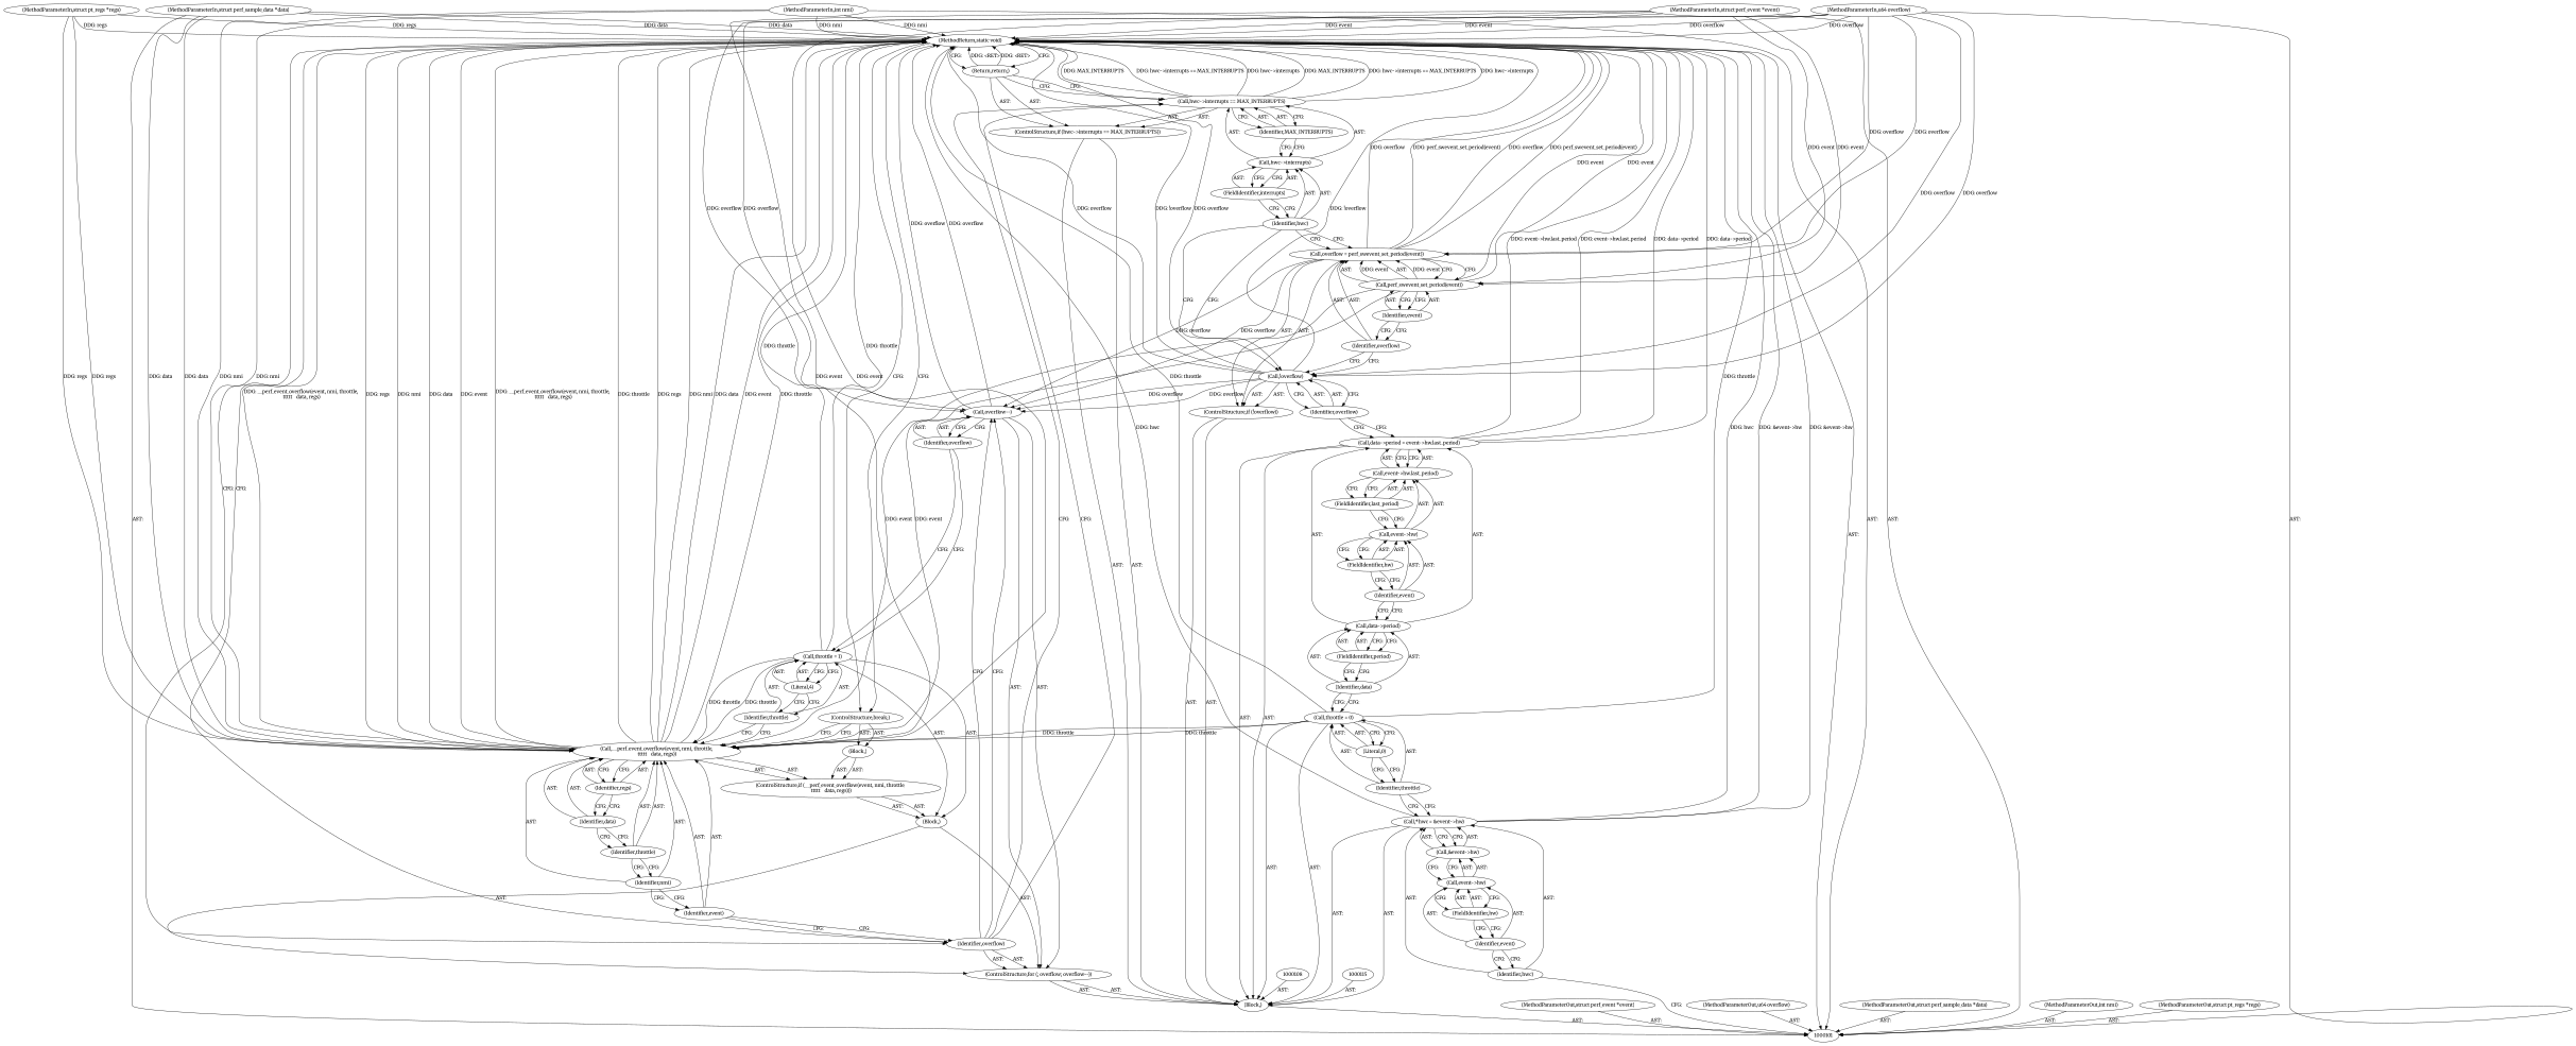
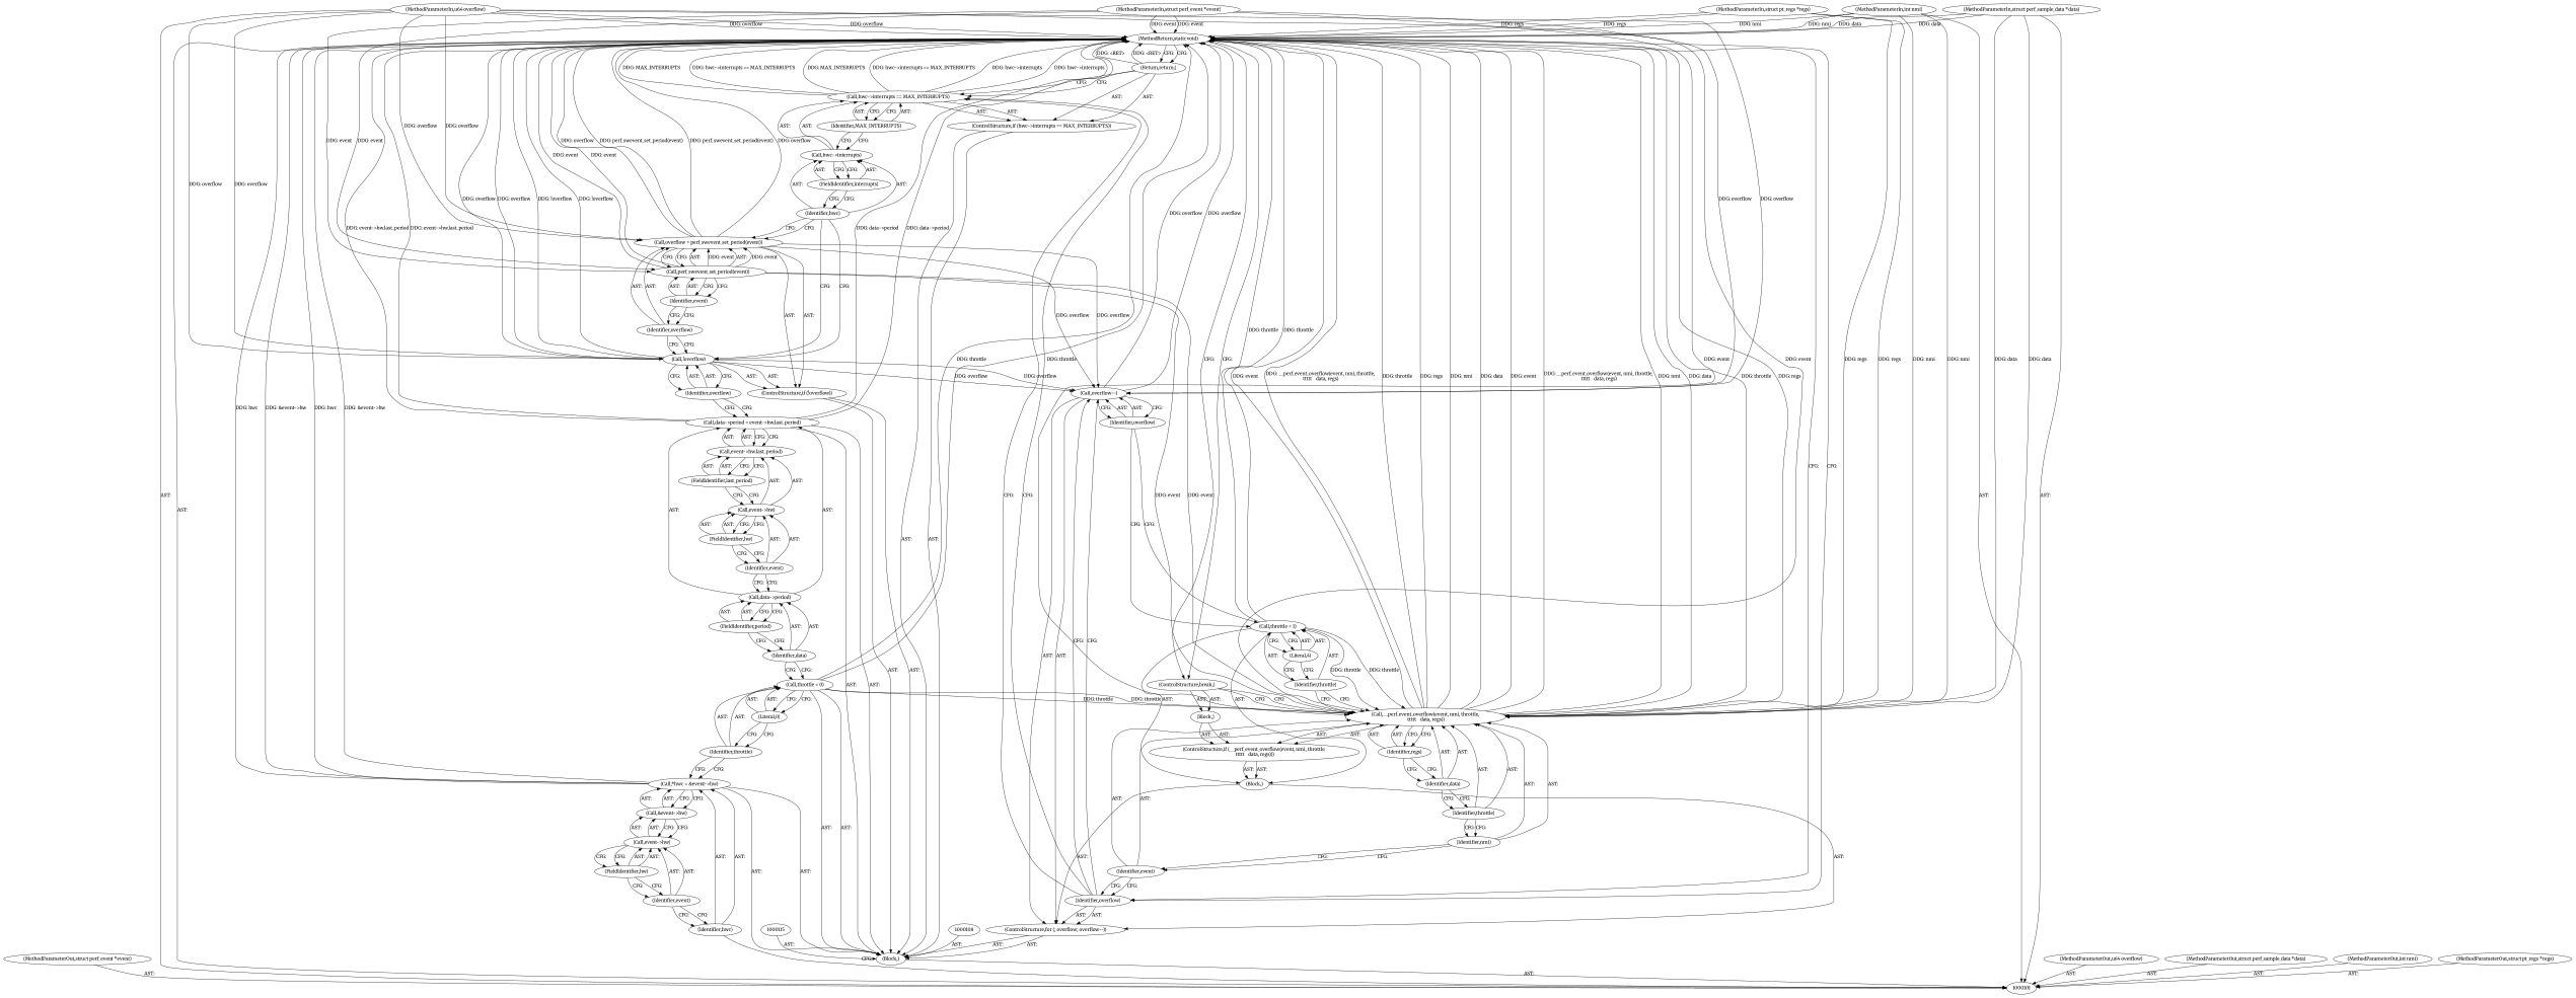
  digraph {
    fontname=Merriweather
    node [fontname=Merriweather]
    edge [fontname=Merriweather]
    n1 [label="(MethodReturn,static void)"]
    n2 [label="(Return,return;)"]
    n3 [label="(Identifier,overflow)"]
    n4 [label="(ControlStructure,break;)"]
    1000101
    n6 [label="(ControlStructure,if (hwc->interrupts == MAX_INTERRUPTS))"]
    n7 [label="(Call,hwc->interrupts == MAX_INTERRUPTS)"]
    n8 [label="(Call,overflow--)"]
    n9 [label="(ControlStructure,for (; overflow; overflow--))"]
    n10 [label="(Call,__perf_event_overflow(event, nmi, throttle,\n \t\t\t\t\t    data, regs))"]
    n11 [label="(Block,)"]
    n12 [label="(MethodParameterIn,struct perf_event *event)"]
    n13 [label="(Call,perf_swevent_set_period(event))"]
    n14 [label="(Call,overflow = perf_swevent_set_period(event))"]
    n15 [label="(Identifier,event)"]
    n16 [label="(ControlStructure,if (__perf_event_overflow(event, nmi, throttle,\n \t\t\t\t\t    data, regs)))"]
    n17 [label="(Identifier,regs)"]
    n18 [label="(MethodParameterOut,struct perf_event *event)"]
    n19 [label="(MethodParameterIn,u64 overflow)"]
    n20 [label="(Call,!overflow)"]
    n21 [label="(ControlStructure,if (!overflow))"]
    n22 [label="(Identifier,overflow)"]
    n23 [label="(Identifier,overflow)"]
    n24 [label="(MethodParameterOut,u64 overflow)"]
    n25 [label="(Identifier,overflow)"]
    n26 [label="(Block,)"]
    n27 [label="(FieldIdentifier,interrupts)"]
    n28 [label="(Call,hwc->interrupts)"]
    n29 [label="(Identifier,hwc)"]
    n30 [label="(Identifier,MAX_INTERRUPTS)"]
    n31 [label="(Call,throttle = 1)"]
    n32 [label="(Block,)"]
    n33 [label="(Literal,4)"]
    n34 [label="(Identifier,event)"]
    n35 [label="(Identifier,nmi)"]
    n36 [label="(Identifier,throttle)"]
    n37 [label="(Identifier,data)"]
    n38 [label="(MethodParameterIn,struct perf_sample_data *data)"]
    n39 [label="(MethodParameterOut,struct perf_sample_data *data)"]
    n40 [label="(MethodParameterIn,int nmi)"]
    n41 [label="(MethodParameterOut,int nmi)"]
    n42 [label="(Identifier,throttle)"]
    n43 [label="(MethodParameterIn,struct pt_regs *regs)"]
    n44 [label="(MethodParameterOut,struct pt_regs *regs)"]
    n45 [label="(Call,*hwc = &event->hw)"]
    n46 [label="(Call,&event->hw)"]
    n47 [label="(Call,event->hw)"]
    n48 [label="(Identifier,hwc)"]
    n49 [label="(FieldIdentifier,hw)"]
    n50 [label="(Identifier,event)"]
    n51 [label="(Literal,0)"]
    n52 [label="(Call,throttle = 0)"]
    n53 [label="(Identifier,throttle)"]
    n54 [label="(Call,data->period = event->hw.last_period)"]
    n55 [label="(Call,event->hw.last_period)"]
    n56 [label="(FieldIdentifier,last_period)"]
    n57 [label="(Call,data->period)"]
    n58 [label="(FieldIdentifier,period)"]
    n59 [label="(Identifier,data)"]
    n60 [label="(Call,event->hw)"]
    n61 [label="(FieldIdentifier,hw)"]
    n62 [label="(Identifier,event)"]
    1000108
    1000115
    n1 -> n2 [label="CFG: "]
    n1 -> n2 [label="CFG: "]
    n1 -> n3 [label="CFG: "]
    n1 -> n3 [label="CFG: "]
    n1 -> n4 [label="CFG: "]
    n1 -> n4 [label="CFG: "]
    n1 -> 1000101 [label="AST: "]
    n2 -> n1 [label="DDG: <RET>"]
    n2 -> n1 [label="DDG: <RET>"]
    n2 -> n6 [label="AST: "]
    n2 -> n6 [label="AST: "]
    n2 -> n7 [label="CFG: "]
    n2 -> n7 [label="CFG: "]
    n3 -> n7 [label="CFG: "]
    n3 -> n7 [label="CFG: "]
    n3 -> n8 [label="CFG: "]
    n3 -> n8 [label="CFG: "]
    n3 -> n9 [label="AST: "]
    n3 -> n9 [label="AST: "]
    n4 -> n10 [label="CFG: "]
    n4 -> n10 [label="CFG: "]
    n4 -> n11 [label="AST: "]
    n4 -> n11 [label="AST: "]
    n6 -> n26 [label="AST: "]
    n6 -> n26 [label="AST: "]
    n7 -> n1 [label="DDG: MAX_INTERRUPTS"]
    n7 -> n1 [label="DDG: hwc->interrupts == MAX_INTERRUPTS"]
    n7 -> n1 [label="DDG: hwc->interrupts"]
    n7 -> n1 [label="DDG: MAX_INTERRUPTS"]
    n7 -> n1 [label="DDG: hwc->interrupts == MAX_INTERRUPTS"]
    n7 -> n1 [label="DDG: hwc->interrupts"]
    n7 -> n6 [label="AST: "]
    n7 -> n6 [label="AST: "]
    n7 -> n30 [label="CFG: "]
    n7 -> n30 [label="CFG: "]
    n8 -> n1 [label="DDG: overflow"]
    n8 -> n1 [label="DDG: overflow"]
    n8 -> n9 [label="AST: "]
    n8 -> n9 [label="AST: "]
    n8 -> n22 [label="CFG: "]
    n8 -> n22 [label="CFG: "]
    n9 -> n26 [label="AST: "]
    n9 -> n26 [label="AST: "]
    n10 -> n1 [label="DDG: throttle"]
    n10 -> n1 [label="DDG: regs"]
    n10 -> n1 [label="DDG: nmi"]
    n10 -> n1 [label="DDG: data"]
    n10 -> n1 [label="DDG: event"]
    n10 -> n1 [label="DDG: __perf_event_overflow(event, nmi, throttle,\n \t\t\t\t\t    data, regs)"]
    n10 -> n1 [label="DDG: throttle"]
    n10 -> n1 [label="DDG: regs"]
    n10 -> n1 [label="DDG: nmi"]
    n10 -> n1 [label="DDG: data"]
    n10 -> n1 [label="DDG: event"]
    n10 -> n1 [label="DDG: __perf_event_overflow(event, nmi, throttle,\n \t\t\t\t\t    data, regs)"]
    n10 -> n16 [label="AST: "]
    n10 -> n16 [label="AST: "]
    n10 -> n17 [label="CFG: "]
    n10 -> n17 [label="CFG: "]
    n11 -> n16 [label="AST: "]
    n11 -> n16 [label="AST: "]
    n12 -> n1 [label="DDG: event"]
    n12 -> n1 [label="DDG: event"]
-   n12 -> 1000101 [label="AST: "]
    n12 -> n10 [label="DDG: event"]
    n12 -> n10 [label="DDG: event"]
    n12 -> n13 [label="DDG: event"]
    n12 -> n13 [label="DDG: event"]
    n13 -> n1 [label="DDG: event"]
    n13 -> n1 [label="DDG: event"]
    n13 -> n10 [label="DDG: event"]
    n13 -> n10 [label="DDG: event"]
    n13 -> n14 [label="AST: "]
    n13 -> n14 [label="DDG: event"]
    n13 -> n14 [label="AST: "]
    n13 -> n14 [label="DDG: event"]
    n13 -> n15 [label="CFG: "]
    n13 -> n15 [label="CFG: "]
    n14 -> n1 [label="DDG: overflow"]
    n14 -> n1 [label="DDG: perf_swevent_set_period(event)"]
    n14 -> n1 [label="DDG: overflow"]
    n14 -> n1 [label="DDG: perf_swevent_set_period(event)"]
    n14 -> n8 [label="DDG: overflow"]
    n14 -> n8 [label="DDG: overflow"]
    n14 -> n13 [label="CFG: "]
    n14 -> n13 [label="CFG: "]
    n14 -> n21 [label="AST: "]
    n14 -> n21 [label="AST: "]
    n15 -> n13 [label="AST: "]
    n15 -> n13 [label="AST: "]
    n15 -> n25 [label="CFG: "]
    n15 -> n25 [label="CFG: "]
    n16 -> n32 [label="AST: "]
    n16 -> n32 [label="AST: "]
    n17 -> n10 [label="AST: "]
    n17 -> n10 [label="AST: "]
    n17 -> n37 [label="CFG: "]
    n17 -> n37 [label="CFG: "]
    n18 -> 1000101 [label="AST: "]
    n19 -> n1 [label="DDG: overflow"]
    n19 -> n1 [label="DDG: overflow"]
    n19 -> 1000101 [label="AST: "]
    n19 -> n8 [label="DDG: overflow"]
    n19 -> n8 [label="DDG: overflow"]
    n19 -> n14 [label="DDG: overflow"]
    n19 -> n14 [label="DDG: overflow"]
    n19 -> n20 [label="DDG: overflow"]
    n19 -> n20 [label="DDG: overflow"]
    n20 -> n1 [label="DDG: overflow"]
    n20 -> n1 [label="DDG: !overflow"]
    n20 -> n1 [label="DDG: overflow"]
    n20 -> n1 [label="DDG: !overflow"]
    n20 -> n8 [label="DDG: overflow"]
    n20 -> n8 [label="DDG: overflow"]
    n20 -> n21 [label="AST: "]
    n20 -> n21 [label="AST: "]
    n20 -> n23 [label="CFG: "]
    n20 -> n23 [label="CFG: "]
    n21 -> n26 [label="AST: "]
    n21 -> n26 [label="AST: "]
    n22 -> n8 [label="AST: "]
    n22 -> n8 [label="AST: "]
    n22 -> n31 [label="CFG: "]
    n22 -> n31 [label="CFG: "]
    n23 -> n20 [label="AST: "]
    n23 -> n20 [label="AST: "]
    n23 -> n54 [label="CFG: "]
    n23 -> n54 [label="CFG: "]
    n24 -> 1000101 [label="AST: "]
    n25 -> n14 [label="AST: "]
    n25 -> n14 [label="AST: "]
    n25 -> n20 [label="CFG: "]
    n25 -> n20 [label="CFG: "]
    n26 -> 1000101 [label="AST: "]
    n27 -> n28 [label="AST: "]
    n27 -> n28 [label="AST: "]
    n27 -> n29 [label="CFG: "]
    n27 -> n29 [label="CFG: "]
    n28 -> n7 [label="AST: "]
    n28 -> n7 [label="AST: "]
    n28 -> n27 [label="CFG: "]
    n28 -> n27 [label="CFG: "]
    n29 -> n14 [label="CFG: "]
    n29 -> n14 [label="CFG: "]
    n29 -> n20 [label="CFG: "]
    n29 -> n20 [label="CFG: "]
    n29 -> n28 [label="AST: "]
    n29 -> n28 [label="AST: "]
    n30 -> n7 [label="AST: "]
    n30 -> n7 [label="AST: "]
    n30 -> n28 [label="CFG: "]
    n30 -> n28 [label="CFG: "]
    n31 -> n1 [label="DDG: throttle"]
    n31 -> n1 [label="DDG: throttle"]
    n31 -> n10 [label="DDG: throttle"]
    n31 -> n10 [label="DDG: throttle"]
    n31 -> n32 [label="AST: "]
    n31 -> n32 [label="AST: "]
    n31 -> n33 [label="CFG: "]
    n31 -> n33 [label="CFG: "]
    n32 -> n9 [label="AST: "]
    n32 -> n9 [label="AST: "]
    n33 -> n31 [label="AST: "]
    n33 -> n31 [label="AST: "]
    n33 -> n42 [label="CFG: "]
    n33 -> n42 [label="CFG: "]
    n34 -> n3 [label="CFG: "]
    n34 -> n3 [label="CFG: "]
    n34 -> n10 [label="AST: "]
    n34 -> n10 [label="AST: "]
    n35 -> n10 [label="AST: "]
    n35 -> n10 [label="AST: "]
    n35 -> n34 [label="CFG: "]
    n35 -> n34 [label="CFG: "]
    n36 -> n10 [label="AST: "]
    n36 -> n10 [label="AST: "]
    n36 -> n35 [label="CFG: "]
    n36 -> n35 [label="CFG: "]
    n37 -> n10 [label="AST: "]
    n37 -> n10 [label="AST: "]
    n37 -> n36 [label="CFG: "]
    n37 -> n36 [label="CFG: "]
    n38 -> n1 [label="DDG: data"]
    n38 -> n1 [label="DDG: data"]
    n38 -> 1000101 [label="AST: "]
    n38 -> n10 [label="DDG: data"]
    n38 -> n10 [label="DDG: data"]
    n39 -> 1000101 [label="AST: "]
    n40 -> n1 [label="DDG: nmi"]
    n40 -> n1 [label="DDG: nmi"]
    n40 -> 1000101 [label="AST: "]
    n40 -> n10 [label="DDG: nmi"]
    n40 -> n10 [label="DDG: nmi"]
    n41 -> 1000101 [label="AST: "]
    n42 -> n10 [label="CFG: "]
    n42 -> n10 [label="CFG: "]
    n42 -> n31 [label="AST: "]
    n42 -> n31 [label="AST: "]
    n43 -> n1 [label="DDG: regs"]
    n43 -> n1 [label="DDG: regs"]
    n43 -> n10 [label="DDG: regs"]
    n43 -> n10 [label="DDG: regs"]
    n44 -> 1000101 [label="AST: "]
    n45 -> n1 [label="DDG: hwc"]
    n45 -> n1 [label="DDG: &event->hw"]
    n45 -> n1 [label="DDG: hwc"]
    n45 -> n1 [label="DDG: &event->hw"]
    n45 -> n26 [label="AST: "]
    n45 -> n26 [label="AST: "]
    n45 -> n46 [label="CFG: "]
    n45 -> n46 [label="CFG: "]
    n46 -> n45 [label="AST: "]
    n46 -> n45 [label="AST: "]
    n46 -> n47 [label="CFG: "]
    n46 -> n47 [label="CFG: "]
    n47 -> n46 [label="AST: "]
    n47 -> n46 [label="AST: "]
    n47 -> n49 [label="CFG: "]
    n47 -> n49 [label="CFG: "]
    n48 -> 1000101 [label="CFG: "]
    n48 -> n45 [label="AST: "]
    n48 -> n45 [label="AST: "]
    n49 -> n47 [label="AST: "]
    n49 -> n47 [label="AST: "]
    n49 -> n50 [label="CFG: "]
    n49 -> n50 [label="CFG: "]
    n50 -> n47 [label="AST: "]
    n50 -> n47 [label="AST: "]
    n50 -> n48 [label="CFG: "]
    n50 -> n48 [label="CFG: "]
    n51 -> n52 [label="AST: "]
    n51 -> n52 [label="AST: "]
    n51 -> n53 [label="CFG: "]
    n51 -> n53 [label="CFG: "]
    n52 -> n1 [label="DDG: throttle"]
    n52 -> n1 [label="DDG: throttle"]
    n52 -> n10 [label="DDG: throttle"]
    n52 -> n10 [label="DDG: throttle"]
    n52 -> n26 [label="AST: "]
    n52 -> n26 [label="AST: "]
    n52 -> n51 [label="CFG: "]
    n52 -> n51 [label="CFG: "]
    n53 -> n45 [label="CFG: "]
    n53 -> n45 [label="CFG: "]
    n53 -> n52 [label="AST: "]
    n53 -> n52 [label="AST: "]
    n54 -> n1 [label="DDG: event->hw.last_period"]
    n54 -> n1 [label="DDG: data->period"]
    n54 -> n1 [label="DDG: event->hw.last_period"]
    n54 -> n1 [label="DDG: data->period"]
    n54 -> n26 [label="AST: "]
    n54 -> n26 [label="AST: "]
    n54 -> n55 [label="CFG: "]
    n54 -> n55 [label="CFG: "]
    n55 -> n54 [label="AST: "]
    n55 -> n54 [label="AST: "]
    n55 -> n56 [label="CFG: "]
    n55 -> n56 [label="CFG: "]
    n56 -> n55 [label="AST: "]
    n56 -> n55 [label="AST: "]
    n56 -> n60 [label="CFG: "]
    n56 -> n60 [label="CFG: "]
    n57 -> n54 [label="AST: "]
    n57 -> n54 [label="AST: "]
    n57 -> n58 [label="CFG: "]
    n57 -> n58 [label="CFG: "]
    n58 -> n57 [label="AST: "]
    n58 -> n57 [label="AST: "]
    n58 -> n59 [label="CFG: "]
    n58 -> n59 [label="CFG: "]
    n59 -> n52 [label="CFG: "]
    n59 -> n52 [label="CFG: "]
    n59 -> n57 [label="AST: "]
    n59 -> n57 [label="AST: "]
    n60 -> n55 [label="AST: "]
    n60 -> n55 [label="AST: "]
    n60 -> n61 [label="CFG: "]
    n60 -> n61 [label="CFG: "]
    n61 -> n60 [label="AST: "]
    n61 -> n60 [label="AST: "]
    n61 -> n62 [label="CFG: "]
    n61 -> n62 [label="CFG: "]
    n62 -> n57 [label="CFG: "]
    n62 -> n57 [label="CFG: "]
    n62 -> n60 [label="AST: "]
    n62 -> n60 [label="AST: "]
    1000108 -> n26 [label="AST: "]
    1000115 -> n26 [label="AST: "]
  }
